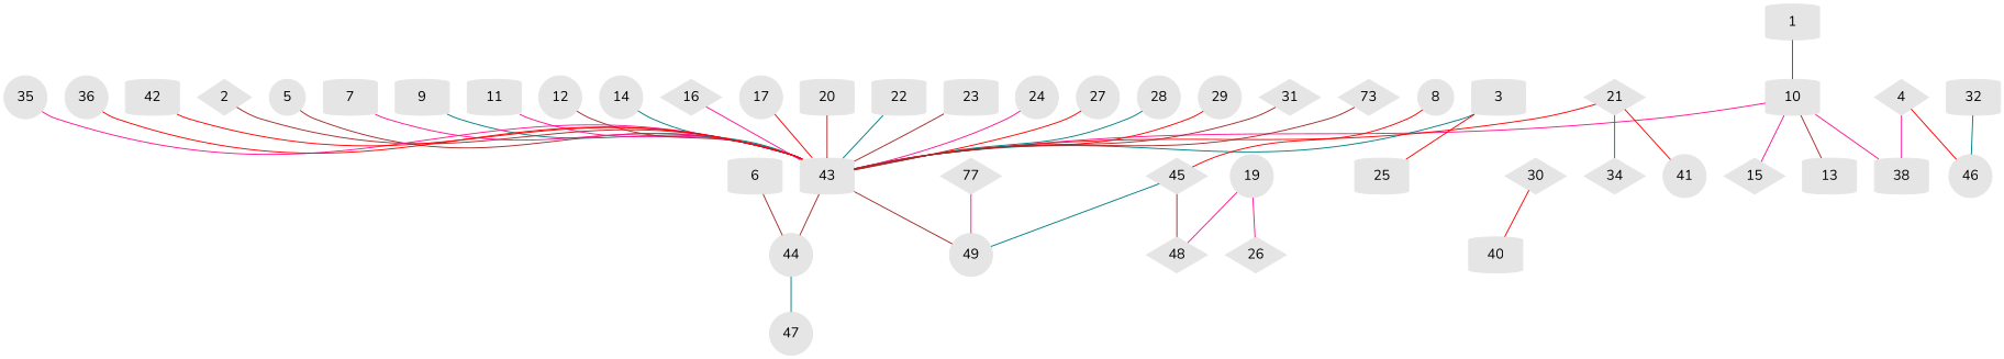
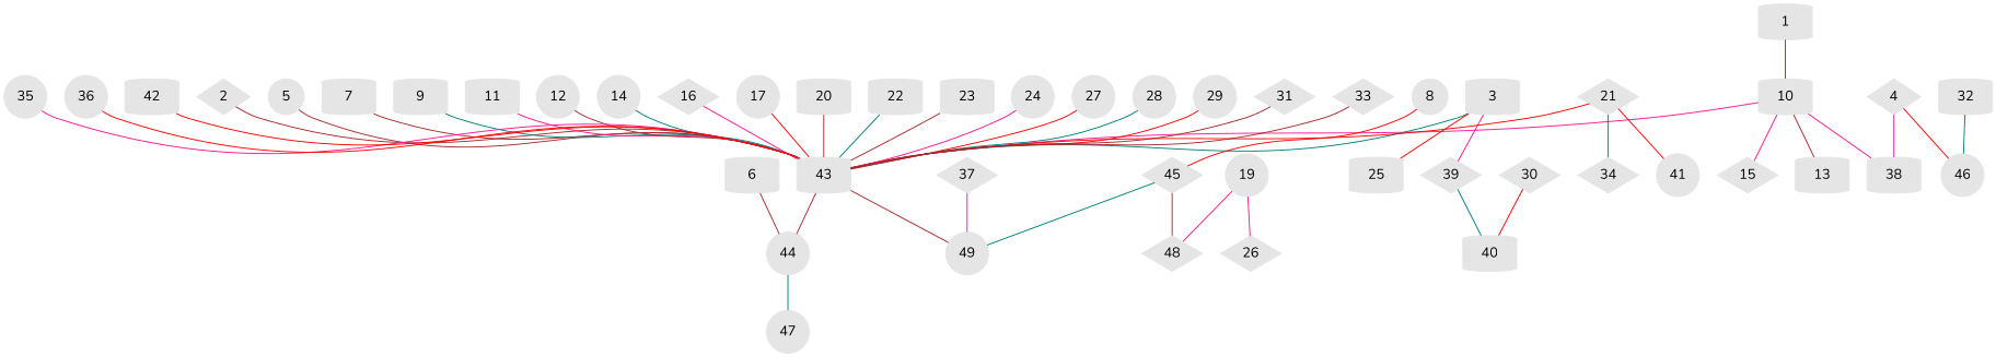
  graph {
    fontname=Nunito
    node [color=gray90 fontname=Nunito shape=cylinder style=filled]
    edge [color=brown fontname=Nunito weight=1.0]
    1
    10
    43
    38
    13
    15 [shape=diamond]
    2 [shape=diamond]
    44 [shape=circle]
    49 [shape=circle]
    3
    25
+   39 [shape=diamond]
    40
    4 [shape=diamond]
    46 [shape=circle]
    5 [shape=circle]
    6
    47 [shape=circle]
    7
    8 [shape=circle]
    45 [shape=diamond]
    48 [shape=diamond]
    9
    11
    12 [shape=circle]
    14 [shape=circle]
    16 [shape=diamond]
    17 [shape=circle]
    19 [shape=circle]
    26 [shape=diamond]
    20
    21 [shape=diamond]
    34 [shape=diamond]
    41 [shape=circle]
    22
    23
    24 [shape=circle]
    27 [shape=circle]
    28 [shape=circle]
    29 [shape=circle]
    30 [shape=diamond]
    31 [shape=diamond]
    32
-   33 [shape=diamond label=73]
+   33 [shape=diamond]
    35 [shape=circle]
    36 [shape=circle]
-   37 [shape=diamond label=77]
+   37 [shape=diamond]
    42
    1 -- 10
    10 -- 43 [color=deeppink]
    10 -- 38 [color=deeppink]
    10 -- 13
    10 -- 15 [color=deeppink]
    43 -- 44
    43 -- 49
    2 -- 43
    44 -- 47 [color=teal]
    3 -- 43 [color=teal]
    3 -- 25 [color=red]
+   3 -- 39 [color=deeppink]
+   39 -- 40 [color=teal]
    4 -- 38 [color=deeppink]
    4 -- 46 [color=red]
    5 -- 43
    6 -- 44
-   7 -- 43 [color=deeppink]
+   7 -- 43
    8 -- 45 [color=red]
    45 -- 49 [color=teal]
    45 -- 48
    9 -- 43 [color=teal]
    11 -- 43 [color=deeppink]
    12 -- 43
    14 -- 43 [color=teal]
    16 -- 43 [color=deeppink]
    17 -- 43 [color=red]
    19 -- 48 [color=deeppink]
    19 -- 26 [color=deeppink]
    20 -- 43
    21 -- 43 [color=red]
    21 -- 34 [color=teal]
    21 -- 41 [color=red]
    22 -- 43 [color=teal]
    23 -- 43
    24 -- 43 [color=deeppink]
    27 -- 43 [color=red]
    28 -- 43 [color=teal]
    29 -- 43 [color=red]
    30 -- 40 [color=red]
    31 -- 43
    32 -- 46 [color=teal]
    33 -- 43
    35 -- 43 [color=deeppink]
    36 -- 43 [color=red]
    37 -- 49 [color=deeppink]
    42 -- 43 [color=red]
  }
